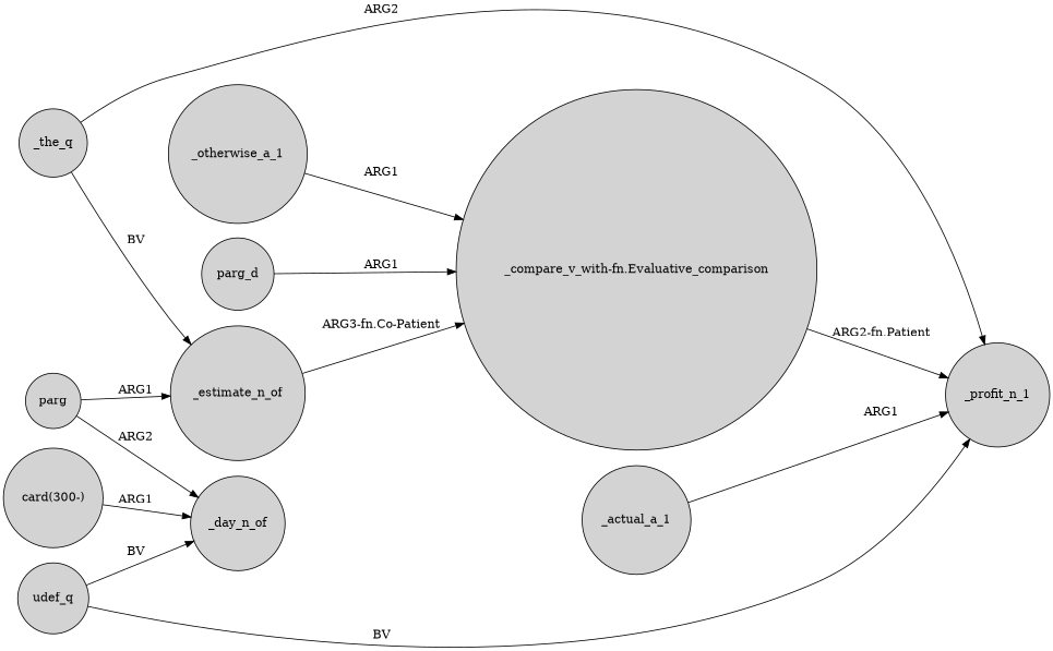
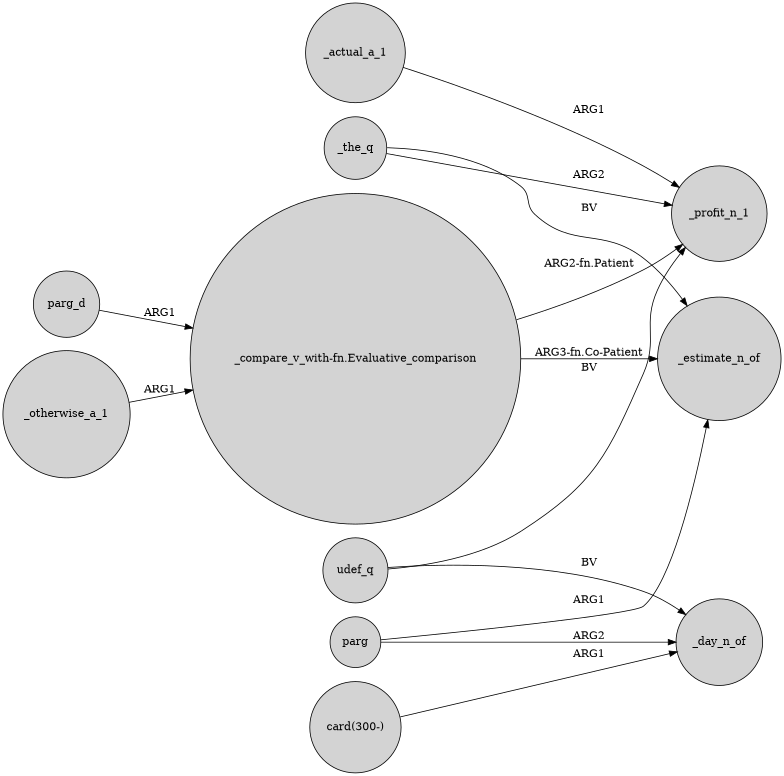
  digraph {
    rankdir=LR
    node [shape=circle style=filled]
    parg_d
    "_compare_v_with-fn.Evaluative_comparison"
    _profit_n_1
    _estimate_n_of
    n5 [label=parg]
    _day_n_of
    "card(300-)"
    udef_q
    _actual_a_1
    _otherwise_a_1
    _the_q
    parg_d -> "_compare_v_with-fn.Evaluative_comparison" [label=ARG1]
    "_compare_v_with-fn.Evaluative_comparison" -> _profit_n_1 [label="ARG2-fn.Patient"]
-   _estimate_n_of -> "_compare_v_with-fn.Evaluative_comparison" [label="ARG3-fn.Co-Patient"]
+   "_compare_v_with-fn.Evaluative_comparison" -> _estimate_n_of [label="ARG3-fn.Co-Patient"]
    n5 -> _estimate_n_of [label=ARG1]
    n5 -> _day_n_of [label=ARG2]
    "card(300-)" -> _day_n_of [label=ARG1]
    udef_q -> _profit_n_1 [label=BV]
    udef_q -> _day_n_of [label=BV]
    _actual_a_1 -> _profit_n_1 [label=ARG1]
    _otherwise_a_1 -> "_compare_v_with-fn.Evaluative_comparison" [label=ARG1]
    _the_q -> _profit_n_1 [label=ARG2]
    _the_q -> _estimate_n_of [label=BV]
  }
